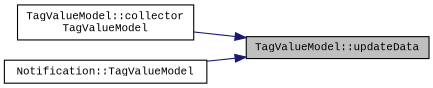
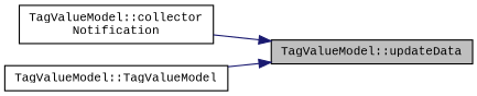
  digraph {
    fontname="Liberation Mono"
    rankdir=RL
    node [color=black fillcolor=white fontname="Liberation Mono" fontsize=10 shape=record style=filled]
    edge [color=midnightblue dir=back fontname="Liberation Mono" fontsize=10 labelfontname=Helvetica labelfontsize=10 style=solid]
    n1 [fillcolor=grey75 fontcolor=black height=0.2 label="TagValueModel::updateData" width=0.4]
-   n2 [height=0.2 label="TagValueModel::collector\lTagValueModel" width=0.4]
-   n3 [height=0.2 label="Notification::TagValueModel" width=0.4]
+   n2 [height=0.2 label="TagValueModel::collector\lNotification" width=0.4]
+   n3 [height=0.2 label="TagValueModel::TagValueModel" width=0.4]
    n1 -> n2
    n1 -> n3
  }
